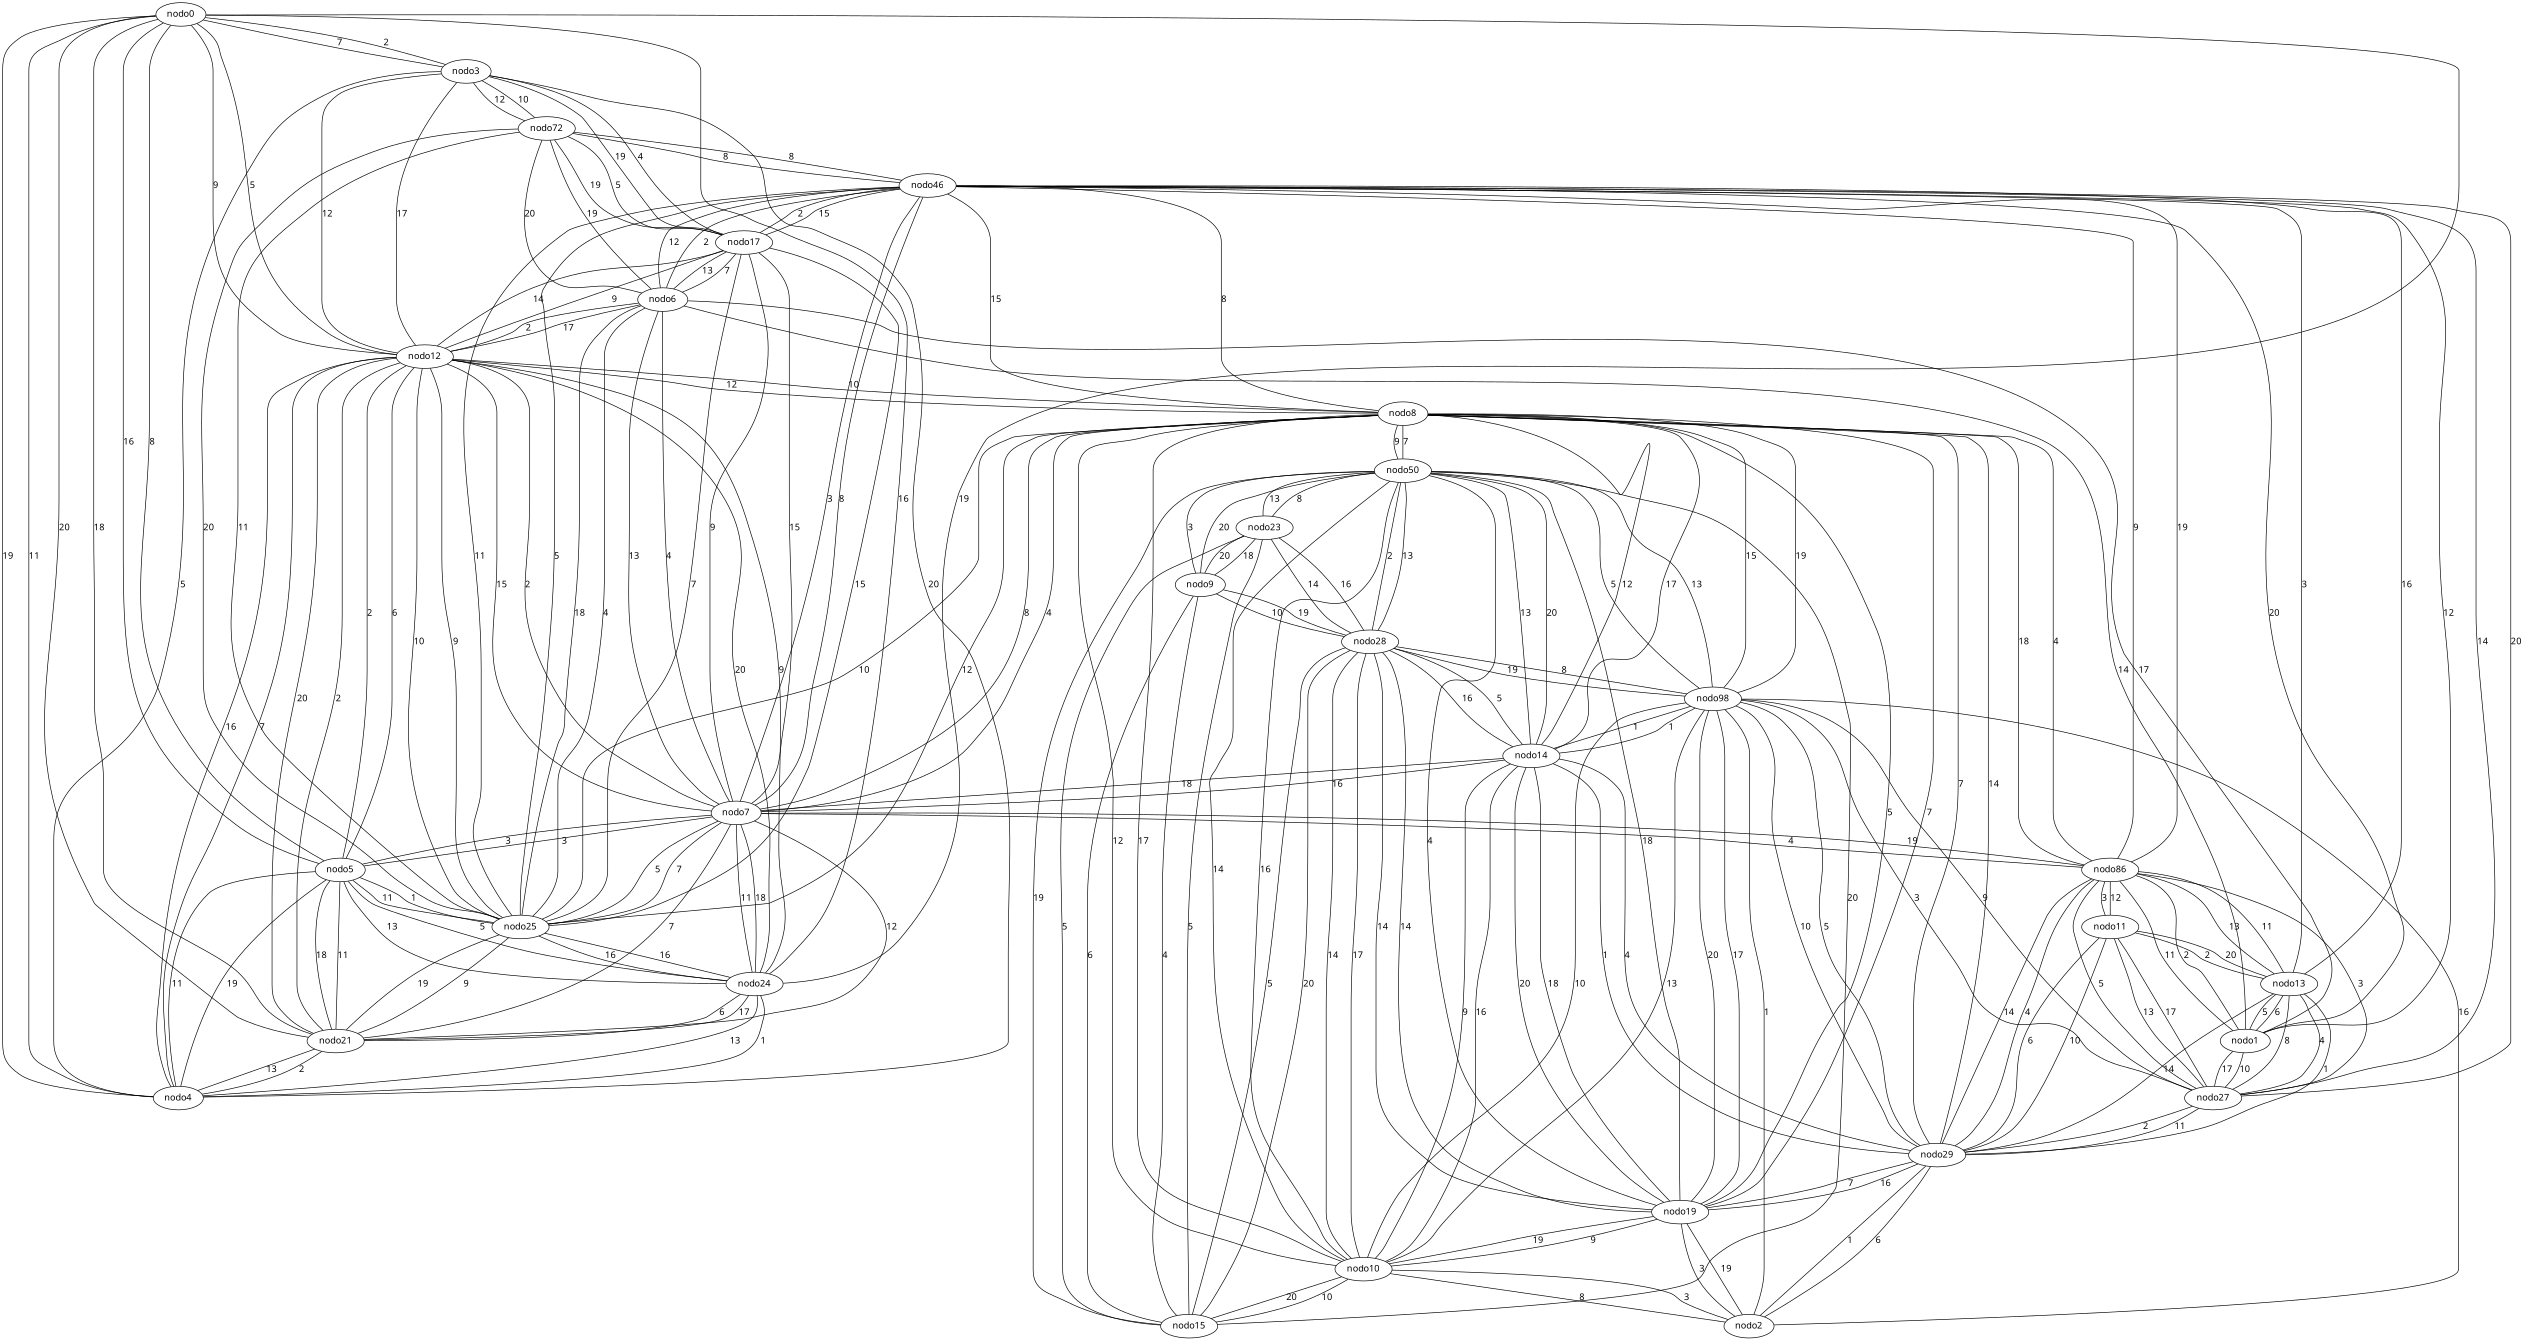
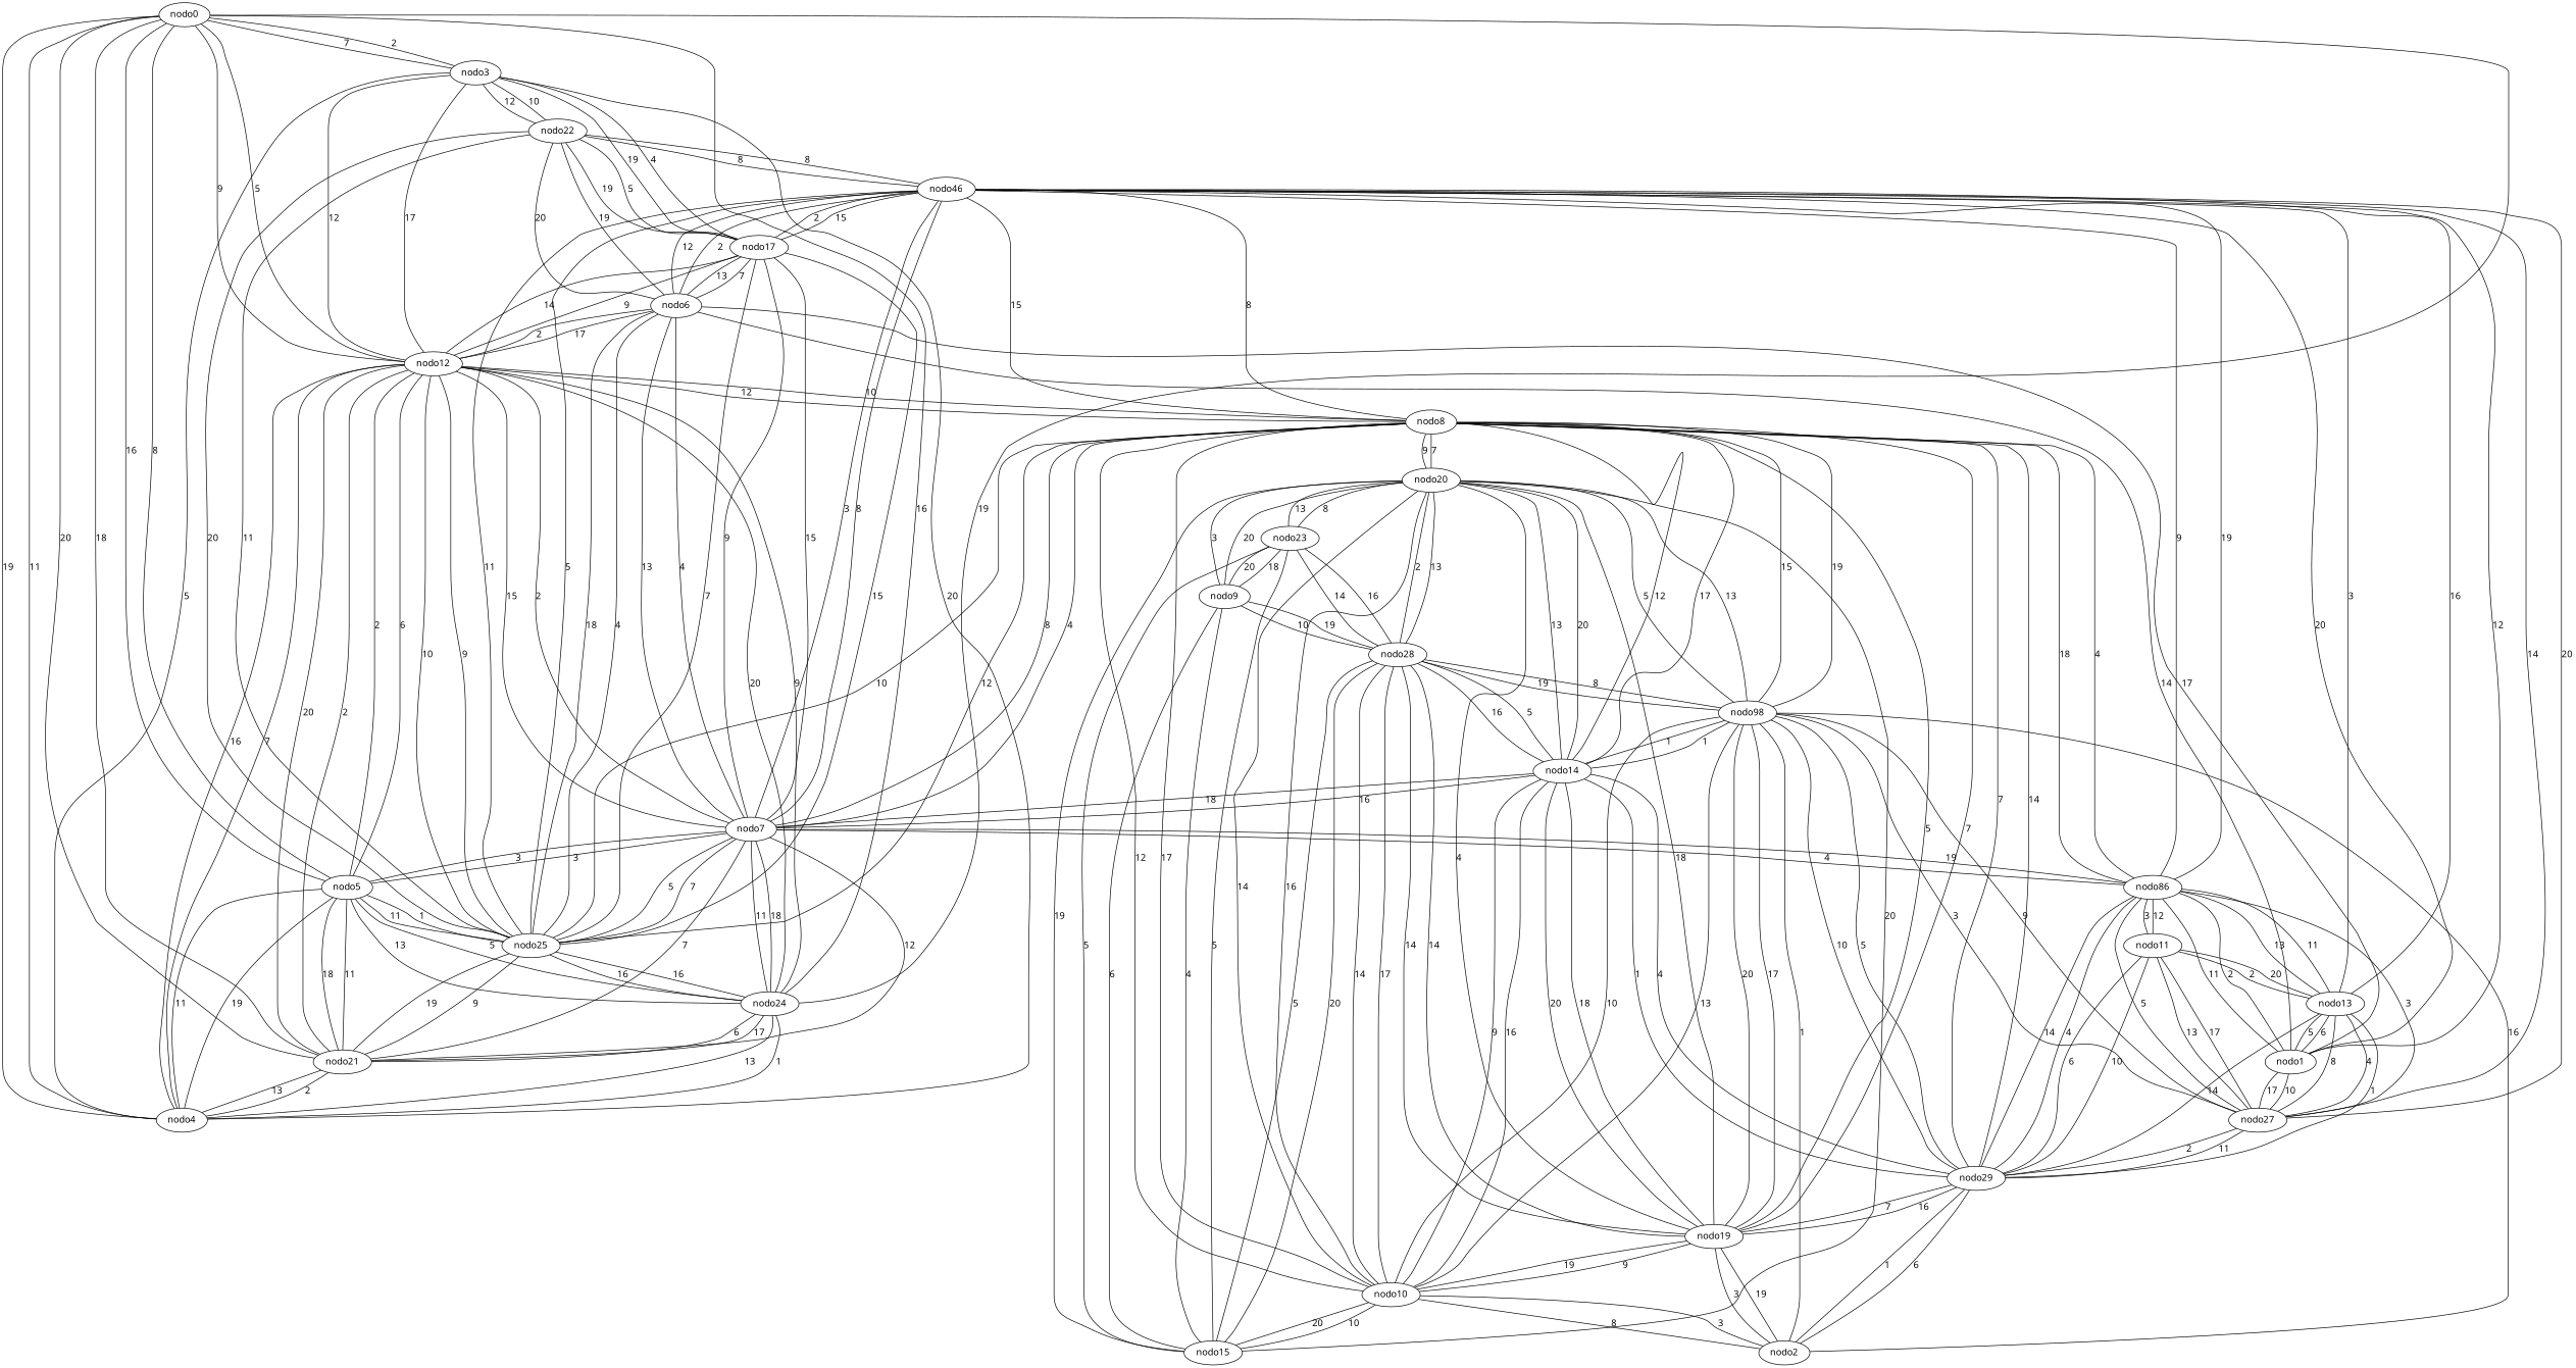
  graph {
    fontname="Noto Sans"
    node [fontname="Noto Sans"]
    edge [fontname="Noto Sans"]
    n1 [label=nodo0]
    n2 [label=nodo3]
    n3 [label=nodo4]
    n4 [label=nodo5]
    n5 [label=nodo12]
    n6 [label=nodo21]
    n7 [label=nodo24]
    n8 [label=nodo17]
-   n9 [label=nodo72]
+   n9 [label=nodo22]
    n10 [label=nodo7]
    n11 [label=nodo25]
    n12 [label=nodo6]
    n13 [label=nodo8]
    n14 [label=nodo1]
    n15 [label=nodo13]
    n16 [label=nodo46]
    n17 [label=nodo86]
    n18 [label=nodo27]
    n19 [label=nodo29]
    n20 [label=nodo11]
    n21 [label=nodo98]
    n22 [label=nodo2]
    n23 [label=nodo10]
    n24 [label=nodo19]
    n25 [label=nodo14]
-   n26 [label=nodo50]
+   n26 [label=nodo20]
    n27 [label=nodo15]
    n28 [label=nodo28]
    n29 [label=nodo9]
    n30 [label=nodo23]
    n1 -- n2 [label=7]
    n1 -- n3 [label=19]
    n1 -- n4 [label=8]
    n1 -- n5 [label=9]
    n1 -- n6 [label=20]
    n1 -- n7 [label=16]
    n2 -- n1 [label=2]
    n2 -- n3 [label=5]
    n2 -- n5 [label=12]
    n2 -- n8 [label=19]
    n2 -- n9 [label=12]
    n3 -- n1 [label=11]
    n3 -- n2 [label=20]
    n3 -- n4 [label=11]
    n3 -- n5 [label=7]
    n3 -- n6 [label=13]
    n3 -- n7 [label=13]
    n4 -- n1 [label=16]
    n4 -- n3 [label=19]
    n4 -- n5 [label=6]
    n4 -- n6 [label=18]
    n4 -- n7 [label=13]
    n4 -- n10 [label=3]
    n4 -- n11 [label=1]
    n5 -- n1 [label=5]
    n5 -- n2 [label=17]
    n5 -- n3 [label=16]
    n5 -- n4 [label=2]
    n5 -- n6 [label=20]
    n5 -- n7 [label=20]
    n5 -- n8 [label=9]
    n5 -- n10 [label=15]
    n5 -- n11 [label=10]
    n5 -- n12 [label=17]
    n5 -- n13 [label=12]
    n6 -- n1 [label=18]
    n6 -- n3 [label=2]
    n6 -- n4 [label=11]
    n6 -- n5 [label=2]
    n6 -- n7 [label=17]
    n6 -- n10 [label=12]
    n6 -- n11 [label=9]
    n7 -- n1 [label=19]
    n7 -- n3 [label=1]
    n7 -- n4 [label=5]
    n7 -- n5 [label=9]
    n7 -- n6 [label=6]
    n7 -- n10 [label=18]
    n7 -- n11 [label=16]
    n8 -- n2 [label=4]
    n8 -- n5 [label=14]
    n8 -- n9 [label=5]
    n8 -- n10 [label=9]
    n8 -- n11 [label=7]
    n8 -- n12 [label=13]
    n8 -- n16 [label=15]
    n9 -- n2 [label=10]
    n9 -- n8 [label=19]
    n9 -- n11 [label=20]
    n9 -- n12 [label=20]
    n9 -- n16 [label=8]
    n10 -- n4 [label=3]
    n10 -- n5 [label=2]
    n10 -- n6 [label=7]
    n10 -- n7 [label=11]
    n10 -- n8 [label=15]
    n10 -- n11 [label=7]
    n10 -- n12 [label=13]
    n10 -- n13 [label=4]
    n10 -- n16 [label=8]
    n10 -- n17 [label=19]
    n10 -- n25 [label=16]
    n11 -- n4 [label=11]
    n11 -- n5 [label=9]
    n11 -- n6 [label=19]
    n11 -- n7 [label=16]
    n11 -- n8 [label=15]
    n11 -- n9 [label=11]
    n11 -- n10 [label=5]
    n11 -- n12 [label=4]
    n11 -- n13 [label=12]
    n11 -- n16 [label=5]
    n12 -- n5 [label=2]
    n12 -- n8 [label=7]
    n12 -- n9 [label=19]
    n12 -- n10 [label=4]
    n12 -- n11 [label=18]
    n12 -- n14 [label=17]
    n12 -- n16 [label=2]
    n13 -- n5 [label=10]
    n13 -- n10 [label=8]
    n13 -- n11 [label=10]
    n13 -- n16 [label=8]
    n13 -- n17 [label=18]
    n13 -- n19 [label=14]
    n13 -- n21 [label=19]
    n13 -- n23 [label=12]
    n13 -- n24 [label=5]
    n13 -- n25 [label=17]
    n13 -- n26 [label=7]
    n14 -- n12 [label=14]
    n14 -- n15 [label=6]
    n14 -- n16 [label=12]
    n14 -- n17 [label=2]
    n14 -- n18 [label=10]
    n15 -- n14 [label=5]
    n15 -- n16 [label=16]
    n15 -- n17 [label=11]
    n15 -- n18 [label=4]
    n15 -- n19 [label=1]
    n15 -- n20 [label=2]
    n16 -- n8 [label=2]
    n16 -- n9 [label=8]
    n16 -- n10 [label=3]
    n16 -- n11 [label=11]
    n16 -- n12 [label=12]
    n16 -- n13 [label=15]
    n16 -- n14 [label=20]
    n16 -- n15 [label=3]
    n16 -- n17 [label=9]
    n16 -- n18 [label=20]
    n17 -- n10 [label=4]
    n17 -- n13 [label=4]
    n17 -- n14 [label=11]
    n17 -- n15 [label=13]
    n17 -- n16 [label=19]
    n17 -- n18 [label=5]
    n17 -- n19 [label=4]
    n17 -- n20 [label=12]
    n18 -- n14 [label=17]
    n18 -- n15 [label=8]
    n18 -- n16 [label=14]
    n18 -- n17 [label=3]
    n18 -- n19 [label=2]
    n18 -- n20 [label=13]
    n18 -- n21 [label=9]
    n19 -- n13 [label=7]
    n19 -- n15 [label=14]
    n19 -- n17 [label=14]
    n19 -- n18 [label=11]
    n19 -- n20 [label=6]
    n19 -- n21 [label=5]
    n19 -- n22 [label=1]
    n19 -- n24 [label=7]
    n19 -- n25 [label=4]
    n20 -- n15 [label=20]
    n20 -- n17 [label=3]
    n20 -- n18 [label=17]
    n20 -- n19 [label=10]
    n21 -- n13 [label=15]
    n21 -- n18 [label=3]
    n21 -- n19 [label=10]
    n21 -- n22 [label=1]
    n21 -- n23 [label=10]
    n21 -- n24 [label=17]
    n21 -- n25 [label=1]
    n21 -- n26 [label=13]
    n21 -- n28 [label=8]
    n22 -- n19 [label=6]
    n22 -- n21 [label=16]
    n22 -- n23 [label=3]
    n22 -- n24 [label=19]
    n23 -- n13 [label=17]
    n23 -- n21 [label=13]
    n23 -- n22 [label=8]
    n23 -- n24 [label=9]
    n23 -- n25 [label=16]
    n23 -- n26 [label=16]
    n23 -- n27 [label=20]
    n23 -- n28 [label=17]
    n24 -- n13 [label=7]
    n24 -- n19 [label=16]
    n24 -- n21 [label=20]
    n24 -- n22 [label=3]
    n24 -- n23 [label=19]
    n24 -- n25 [label=18]
    n24 -- n26 [label=18]
    n24 -- n28 [label=14]
    n25 -- n10 [label=18]
    n25 -- n13 [label=12]
    n25 -- n19 [label=1]
    n25 -- n21 [label=1]
    n25 -- n23 [label=9]
    n25 -- n24 [label=20]
    n25 -- n26 [label=20]
    n25 -- n28 [label=16]
    n26 -- n13 [label=9]
    n26 -- n21 [label=5]
    n26 -- n23 [label=14]
    n26 -- n24 [label=4]
    n26 -- n25 [label=13]
    n26 -- n27 [label=19]
    n26 -- n28 [label=2]
    n26 -- n29 [label=3]
    n26 -- n30 [label=13]
    n27 -- n23 [label=10]
    n27 -- n26 [label=20]
    n27 -- n28 [label=20]
    n27 -- n29 [label=4]
    n27 -- n30 [label=5]
    n28 -- n21 [label=19]
    n28 -- n23 [label=14]
    n28 -- n24 [label=14]
    n28 -- n25 [label=5]
    n28 -- n26 [label=13]
    n28 -- n27 [label=5]
    n28 -- n29 [label=10]
    n28 -- n30 [label=14]
    n29 -- n26 [label=20]
    n29 -- n27 [label=6]
    n29 -- n28 [label=19]
    n29 -- n30 [label=18]
    n30 -- n26 [label=8]
    n30 -- n27 [label=5]
    n30 -- n28 [label=16]
    n30 -- n29 [label=20]
  }
